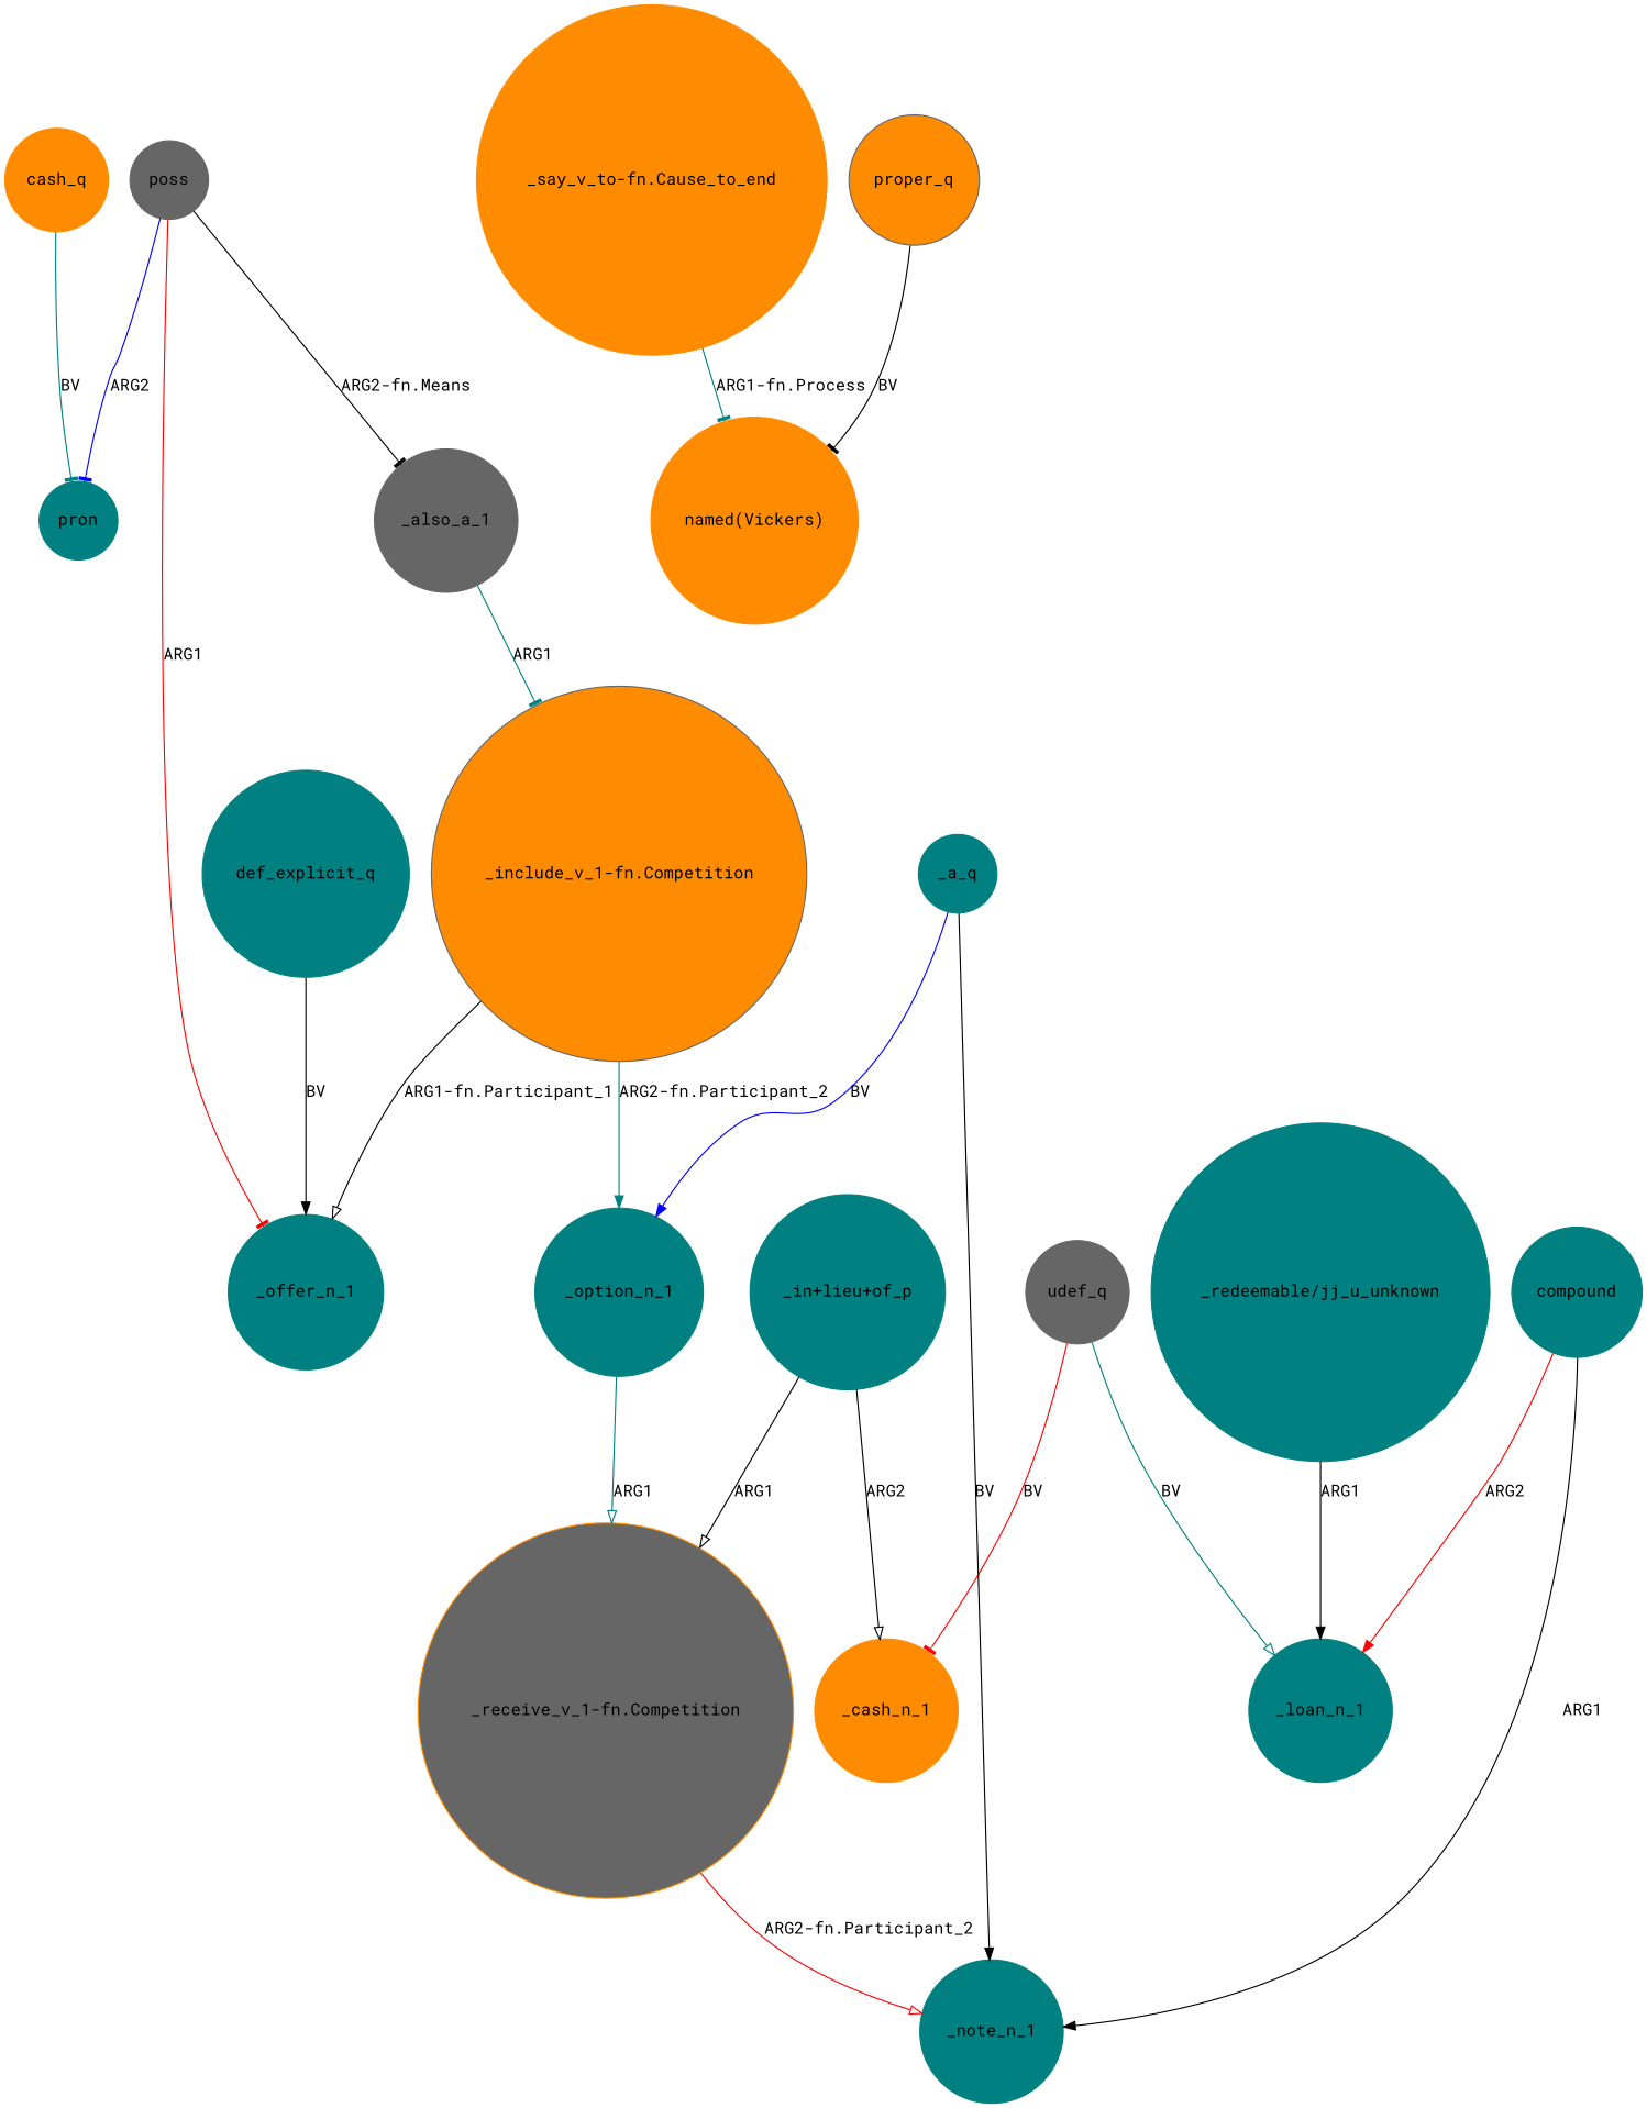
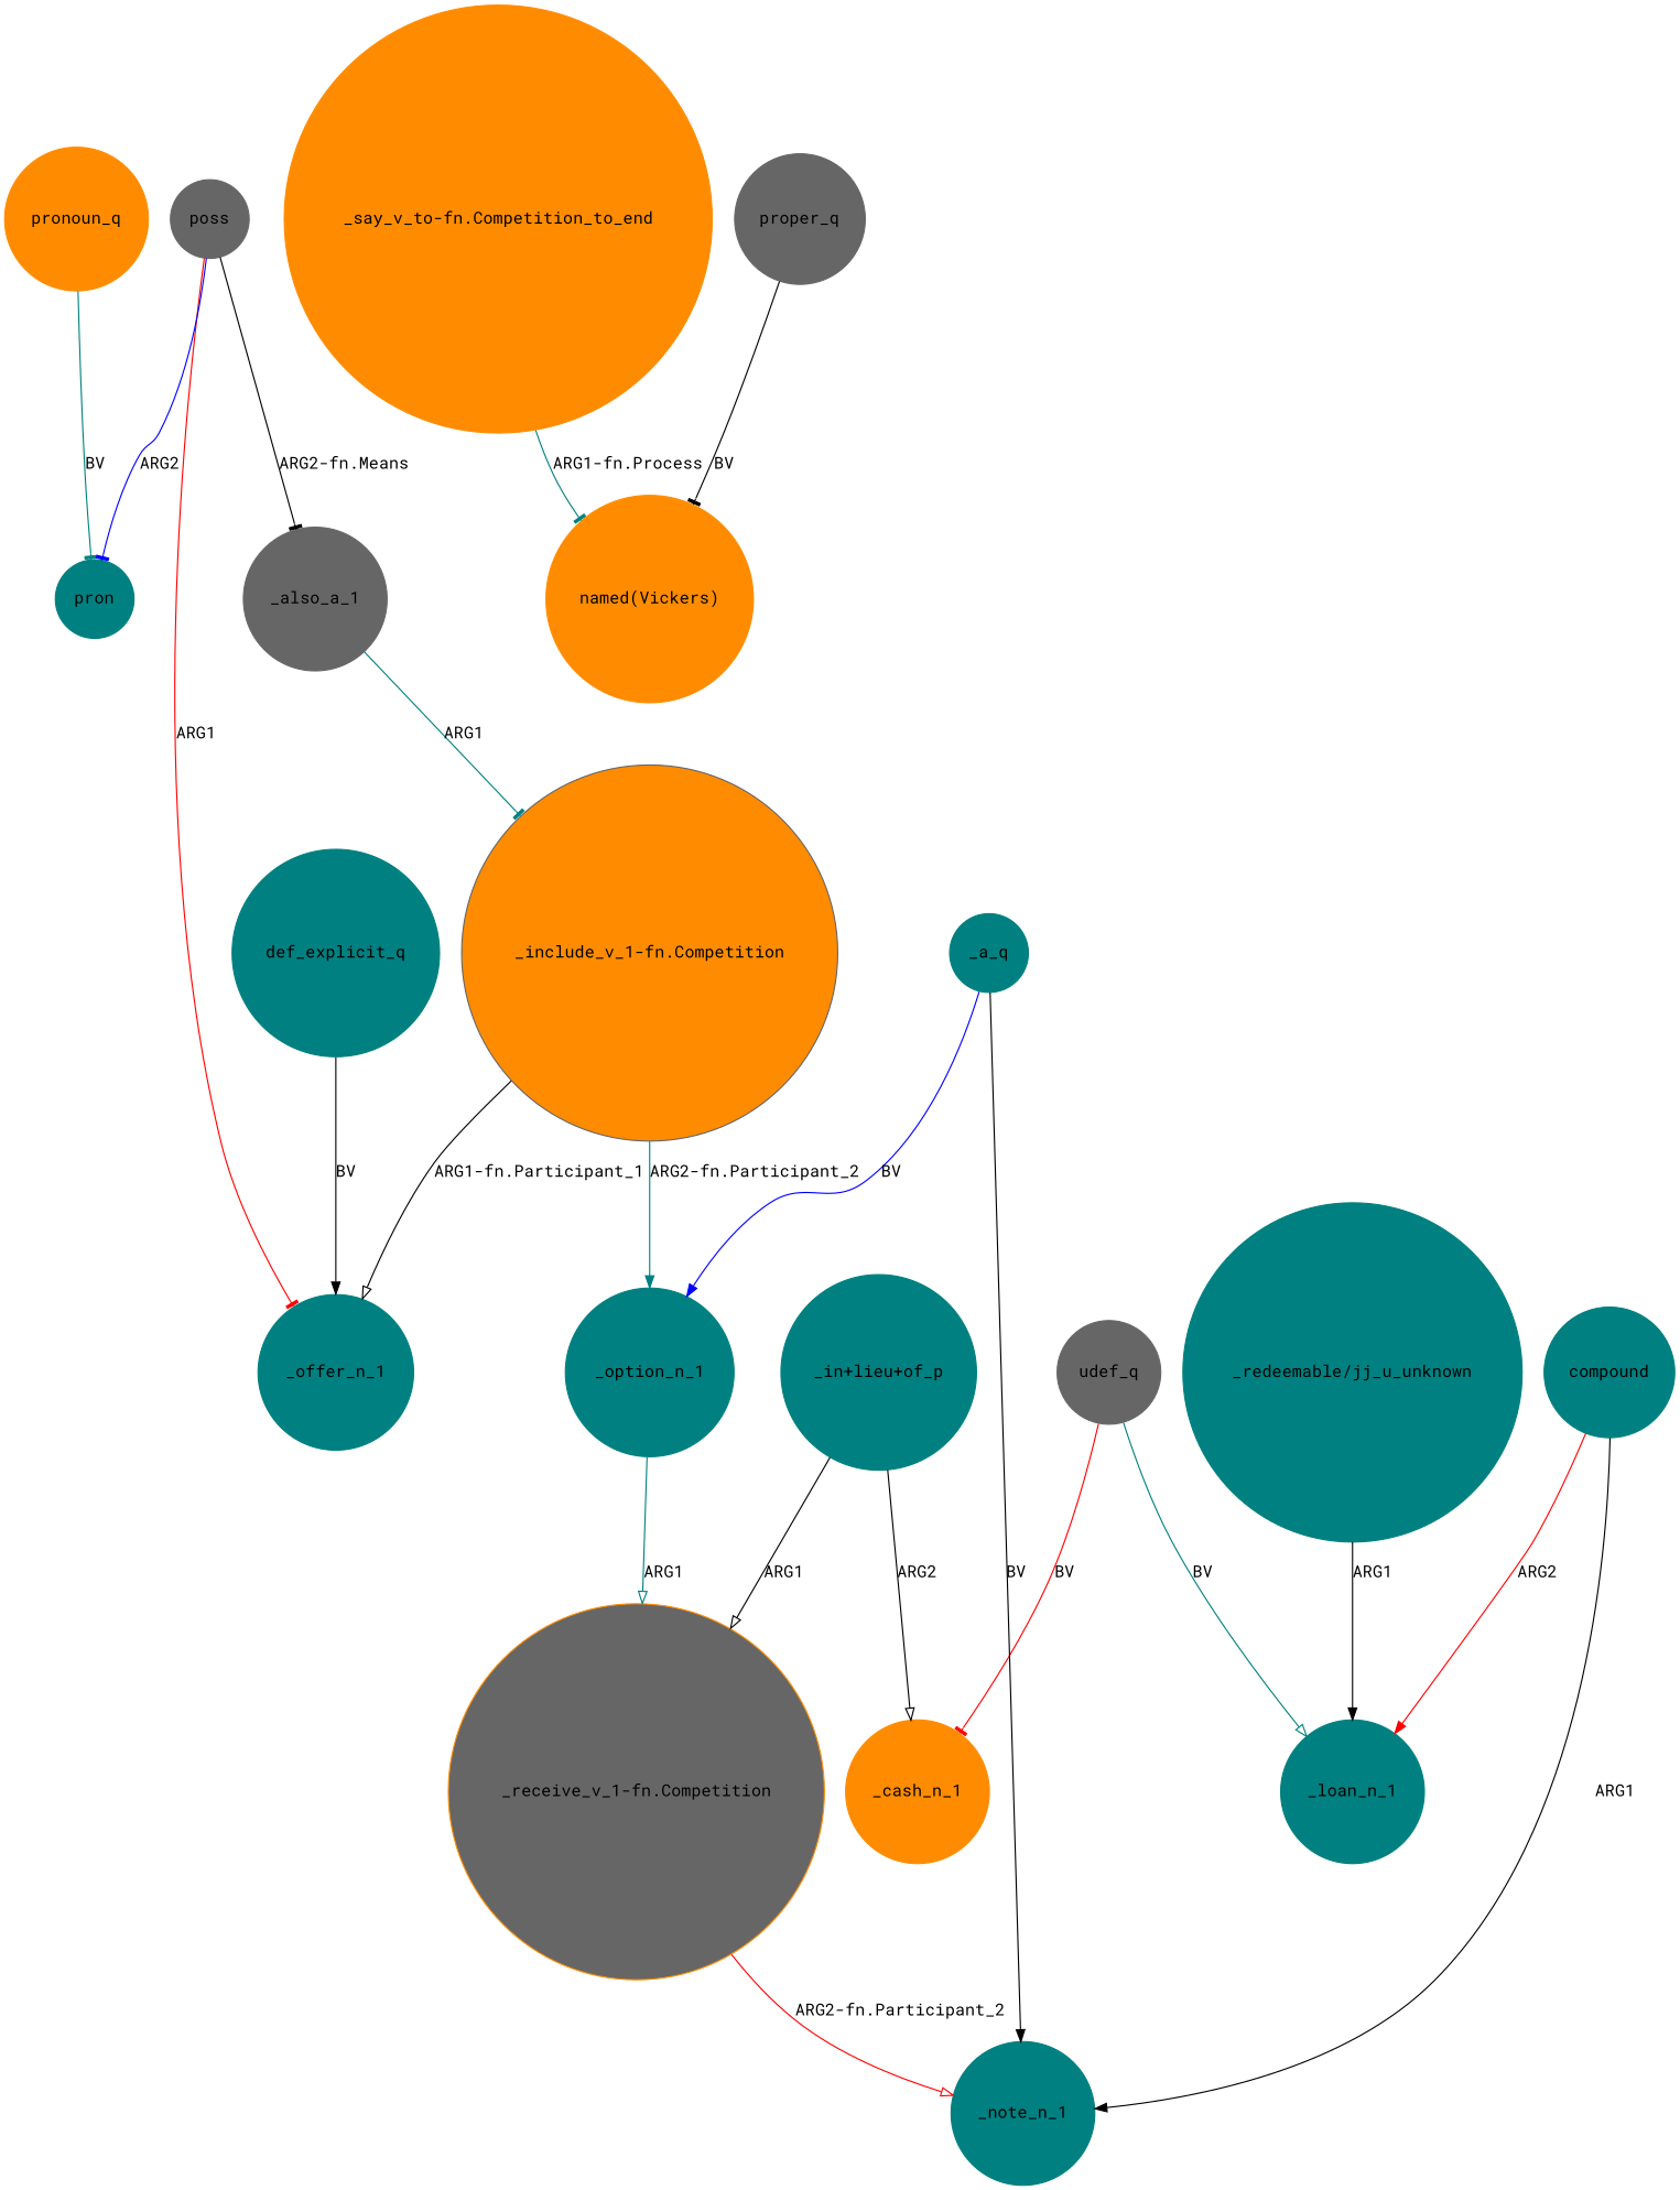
  digraph {
    fontname="Roboto Mono"
    node [color=teal fontname="Roboto Mono" shape=circle style=filled]
    edge [arrowhead=tee color=black fontname="Roboto Mono"]
    "_include_v_1-fn.Competition" [color=gray40 fillcolor=darkorange]
    _offer_n_1
    _option_n_1
    "_receive_v_1-fn.Competition" [color=darkorange fillcolor=gray40]
    udef_q [color=gray40]
    _cash_n_1 [color=darkorange]
    _loan_n_1
-   "_say_v_to-fn.Cause_to_end" [color=darkorange]
+   "_say_v_to-fn.Cause_to_end" [color=darkorange label="_say_v_to-fn.Competition_to_end"]
    "named(Vickers)" [color=darkorange]
    _also_a_1 [color=gray40]
    "_in+lieu+of_p"
    _note_n_1
    "_redeemable/jj_u_unknown"
-   pronoun_q [color=darkorange label=cash_q]
+   pronoun_q [color=darkorange]
    pron
    poss [color=gray40]
-   proper_q [color=gray40 fillcolor=darkorange]
+   proper_q [color=gray40]
    _a_q
    compound
    def_explicit_q
    "_include_v_1-fn.Competition" -> _offer_n_1 [arrowhead=onormal label="ARG1-fn.Participant_1"]
    "_include_v_1-fn.Competition" -> _option_n_1 [arrowhead=normal color=teal label="ARG2-fn.Participant_2"]
    _option_n_1 -> "_receive_v_1-fn.Competition" [arrowhead=onormal color=teal label=ARG1]
    "_receive_v_1-fn.Competition" -> _note_n_1 [arrowhead=onormal color=red label="ARG2-fn.Participant_2"]
    udef_q -> _cash_n_1 [color=red label=BV]
    udef_q -> _loan_n_1 [arrowhead=onormal color=teal label=BV]
    "_say_v_to-fn.Cause_to_end" -> "named(Vickers)" [color=teal label="ARG1-fn.Process"]
    _also_a_1 -> "_include_v_1-fn.Competition" [color=teal label=ARG1]
    "_in+lieu+of_p" -> "_receive_v_1-fn.Competition" [arrowhead=onormal label=ARG1]
    "_in+lieu+of_p" -> _cash_n_1 [arrowhead=onormal label=ARG2]
    "_redeemable/jj_u_unknown" -> _loan_n_1 [arrowhead=normal label=ARG1]
    pronoun_q -> pron [color=teal label=BV]
    poss -> _offer_n_1 [color=red label=ARG1]
    poss -> _also_a_1 [label="ARG2-fn.Means"]
    poss -> pron [color=blue label=ARG2]
    proper_q -> "named(Vickers)" [label=BV]
    _a_q -> _option_n_1 [arrowhead=normal color=blue label=BV]
    _a_q -> _note_n_1 [arrowhead=normal label=BV]
    compound -> _loan_n_1 [arrowhead=normal color=red label=ARG2]
    compound -> _note_n_1 [arrowhead=normal label=ARG1]
    def_explicit_q -> _offer_n_1 [arrowhead=normal label=BV]
  }
